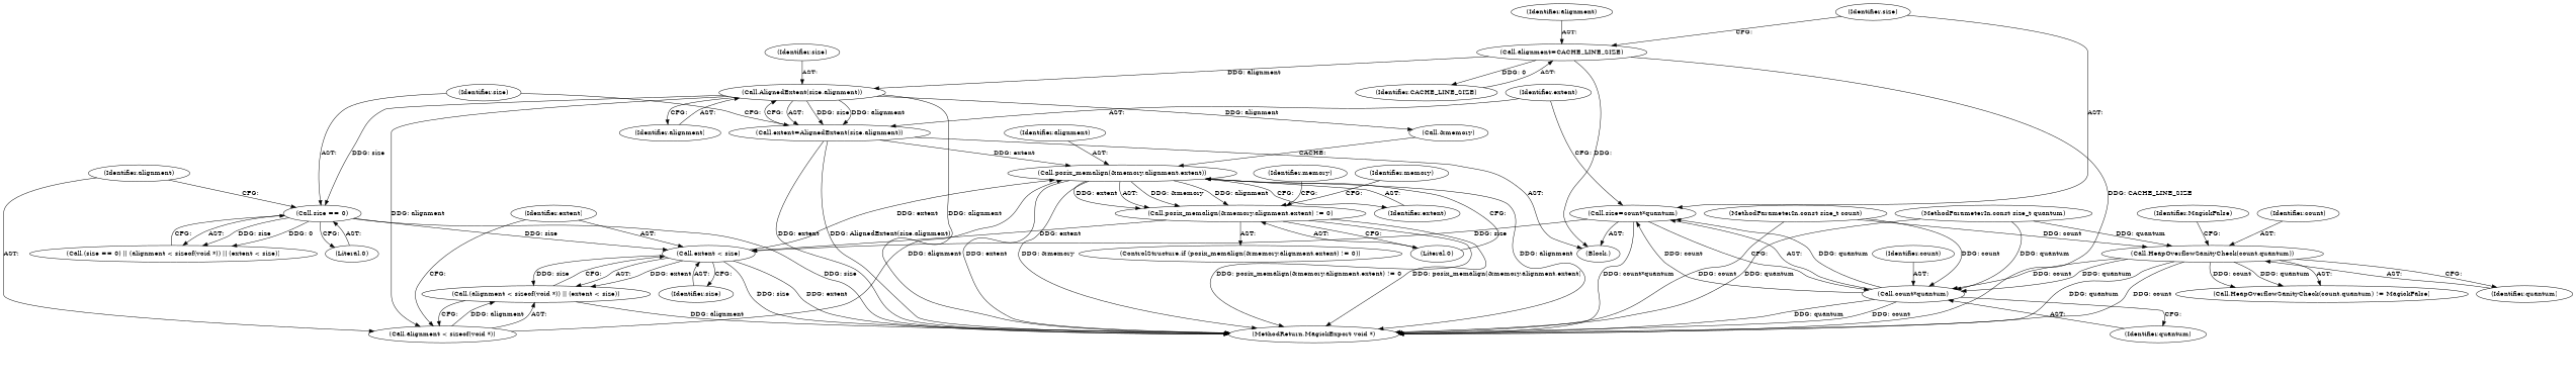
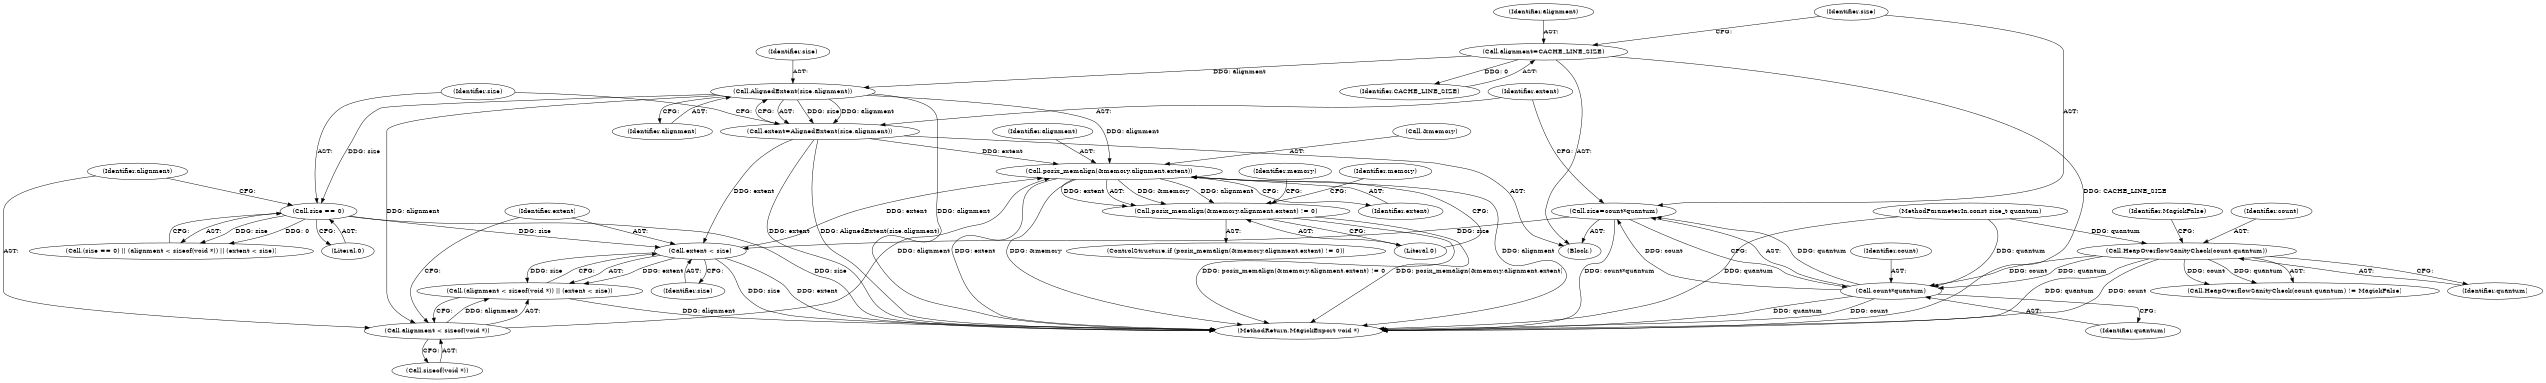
  digraph {
    n1 [label="(Call,posix_memalign(&memory,alignment,extent))"]
    n2 [label="(Call,posix_memalign(&memory,alignment,extent) != 0)"]
    n3 [label="(Identifier,extent)"]
    n4 [label="(MethodReturn,MagickExport void *)"]
    n5 [label="(ControlStructure,if (posix_memalign(&memory,alignment,extent) != 0))"]
    n6 [label="(Literal,0)"]
    n7 [label="(Call,alignment < sizeof(void *))"]
+   n8 [label="(Call,sizeof(void *))"]
    n9 [label="(Call,(alignment < sizeof(void *)) || (extent < size))"]
    n10 [label="(Call,extent < size)"]
    n11 [label="(Call,AlignedExtent(size,alignment))"]
    n12 [label="(Call,extent=AlignedExtent(size,alignment))"]
    n13 [label="(Call,size == 0)"]
    n14 [label="(Identifier,alignment)"]
    n15 [label="(Block,)"]
    n16 [label="(Literal,0)"]
    n17 [label="(Call,(size == 0) || (alignment < sizeof(void *)) || (extent < size))"]
    n18 [label="(Call,size=count*quantum)"]
    n19 [label="(Call,count*quantum)"]
    n20 [label="(Identifier,quantum)"]
    n21 [label="(Call,HeapOverflowSanityCheck(count,quantum))"]
    n22 [label="(Identifier,quantum)"]
    n23 [label="(Call,HeapOverflowSanityCheck(count,quantum) != MagickFalse)"]
-   n24 [label="(MethodParameterIn,const size_t count)"]
    n25 [label="(MethodParameterIn,const size_t quantum)"]
    n26 [label="(Call,alignment=CACHE_LINE_SIZE)"]
    n27 [label="(Identifier,CACHE_LINE_SIZE)"]
    n28 [label="(Identifier,size)"]
    n29 [label="(Call,&memory)"]
    n30 [label="(Identifier,alignment)"]
    n31 [label="(Identifier,alignment)"]
    n32 [label="(Identifier,memory)"]
    n33 [label="(Identifier,MagickFalse)"]
    n34 [label="(Identifier,count)"]
    n35 [label="(Identifier,memory)"]
    n36 [label="(Identifier,extent)"]
    n37 [label="(Identifier,alignment)"]
    n38 [label="(Identifier,size)"]
    n39 [label="(Identifier,size)"]
    n40 [label="(Identifier,size)"]
    n41 [label="(Identifier,count)"]
    n42 [label="(Identifier,extent)"]
    n1 -> n2 [label="AST: "]
    n1 -> n2 [label="DDG: &memory"]
    n1 -> n2 [label="DDG: alignment"]
    n1 -> n2 [label="DDG: extent"]
    n1 -> n3 [label="CFG: "]
    n1 -> n4 [label="DDG: extent"]
    n1 -> n4 [label="DDG: &memory"]
    n1 -> n4 [label="DDG: alignment"]
    n2 -> n4 [label="DDG: posix_memalign(&memory,alignment,extent) != 0"]
    n2 -> n4 [label="DDG: posix_memalign(&memory,alignment,extent)"]
    n2 -> n5 [label="AST: "]
    n2 -> n6 [label="CFG: "]
    n3 -> n1 [label="AST: "]
    n6 -> n1 [label="CFG: "]
    n6 -> n2 [label="AST: "]
    n7 -> n1 [label="DDG: alignment"]
+   n7 -> n8 [label="CFG: "]
    n7 -> n9 [label="AST: "]
    n7 -> n9 [label="DDG: alignment"]
+   n8 -> n7 [label="AST: "]
    n9 -> n4 [label="DDG: alignment"]
    n9 -> n7 [label="CFG: "]
    n9 -> n10 [label="CFG: "]
    n10 -> n1 [label="DDG: extent"]
    n10 -> n4 [label="DDG: size"]
    n10 -> n4 [label="DDG: extent"]
    n10 -> n9 [label="AST: "]
    n10 -> n9 [label="DDG: extent"]
    n10 -> n9 [label="DDG: size"]
    n10 -> n28 [label="CFG: "]
-   n11 -> n29 [label="DDG: alignment"]
+   n11 -> n1 [label="DDG: alignment"]
    n11 -> n4 [label="DDG: alignment"]
    n11 -> n7 [label="DDG: alignment"]
    n11 -> n12 [label="AST: "]
    n11 -> n12 [label="DDG: size"]
    n11 -> n12 [label="DDG: alignment"]
    n11 -> n13 [label="DDG: size"]
    n11 -> n14 [label="CFG: "]
    n12 -> n1 [label="DDG: extent"]
    n12 -> n4 [label="DDG: extent"]
    n12 -> n4 [label="DDG: AlignedExtent(size,alignment)"]
-   n2 -> n10 [label="DDG: extent"]
+   n12 -> n10 [label="DDG: extent"]
    n12 -> n11 [label="CFG: "]
    n12 -> n15 [label="AST: "]
    n13 -> n4 [label="DDG: size"]
    n13 -> n10 [label="DDG: size"]
    n13 -> n16 [label="CFG: "]
    n13 -> n17 [label="AST: "]
    n13 -> n17 [label="DDG: size"]
    n13 -> n17 [label="DDG: 0"]
    n14 -> n11 [label="AST: "]
    n16 -> n13 [label="AST: "]
    n17 -> n13 [label="CFG: "]
    n18 -> n4 [label="DDG: count*quantum"]
    n18 -> n10 [label="DDG: size"]
    n18 -> n15 [label="AST: "]
    n18 -> n19 [label="CFG: "]
    n19 -> n4 [label="DDG: count"]
    n19 -> n4 [label="DDG: quantum"]
    n19 -> n18 [label="AST: "]
    n19 -> n18 [label="DDG: count"]
    n19 -> n18 [label="DDG: quantum"]
    n19 -> n20 [label="CFG: "]
    n20 -> n19 [label="AST: "]
    n21 -> n4 [label="DDG: quantum"]
    n21 -> n4 [label="DDG: count"]
    n21 -> n19 [label="DDG: count"]
    n21 -> n19 [label="DDG: quantum"]
    n21 -> n22 [label="CFG: "]
    n21 -> n23 [label="AST: "]
    n21 -> n23 [label="DDG: count"]
    n21 -> n23 [label="DDG: quantum"]
    n22 -> n21 [label="AST: "]
-   n24 -> n4 [label="DDG: count"]
-   n24 -> n19 [label="DDG: count"]
-   n24 -> n21 [label="DDG: count"]
    n25 -> n4 [label="DDG: quantum"]
    n25 -> n19 [label="DDG: quantum"]
    n25 -> n21 [label="DDG: quantum"]
    n26 -> n4 [label="DDG: CACHE_LINE_SIZE"]
    n26 -> n11 [label="DDG: alignment"]
-   n26 -> n15 [label="DDG: "]
+   n26 -> n15 [label="AST: "]
    n26 -> n27 [label="DDG: 0"]
    n27 -> n26 [label="AST: "]
    n28 -> n10 [label="AST: "]
-   n29 -> n1 [label="CACHE: "]
+   n29 -> n1 [label="AST: "]
    n30 -> n7 [label="AST: "]
    n30 -> n13 [label="CFG: "]
    n31 -> n1 [label="AST: "]
    n32 -> n2 [label="CFG: "]
    n33 -> n21 [label="CFG: "]
    n34 -> n21 [label="AST: "]
    n35 -> n2 [label="CFG: "]
    n36 -> n7 [label="CFG: "]
    n36 -> n10 [label="AST: "]
    n37 -> n26 [label="AST: "]
    n38 -> n11 [label="AST: "]
    n39 -> n18 [label="AST: "]
    n39 -> n26 [label="CFG: "]
    n40 -> n12 [label="CFG: "]
    n40 -> n13 [label="AST: "]
    n41 -> n19 [label="AST: "]
    n42 -> n12 [label="AST: "]
    n42 -> n18 [label="CFG: "]
  }
